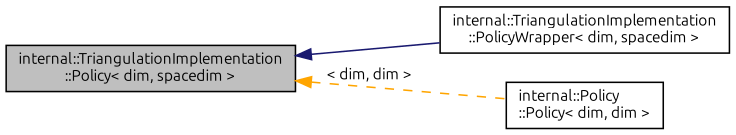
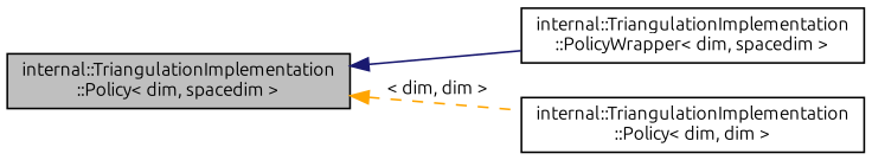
  digraph {
    rankdir=LR
    fontname=Ubuntu
    node [color=black fillcolor=white fontname=Ubuntu fontsize=10 shape=record style=filled]
    edge [dir=back fontname=Ubuntu fontsize=10 labelfontname=Helvetica labelfontsize=10]
    n1 [fillcolor=grey75 fontcolor=black height=0.2 label="internal::TriangulationImplementation\l::Policy\< dim, spacedim \>" width=0.4]
    n2 [height=0.2 label="internal::TriangulationImplementation\l::PolicyWrapper\< dim, spacedim \>" width=0.4]
-   n3 [height=0.2 label="internal::Policy\l::Policy\< dim, dim \>" width=0.4]
+   n3 [height=0.2 label="internal::TriangulationImplementation\l::Policy\< dim, dim \>" width=0.4]
    n1 -> n2 [color=midnightblue style=solid]
    n1 -> n3 [color=orange label=" \< dim, dim \>" style=dashed]
  }
